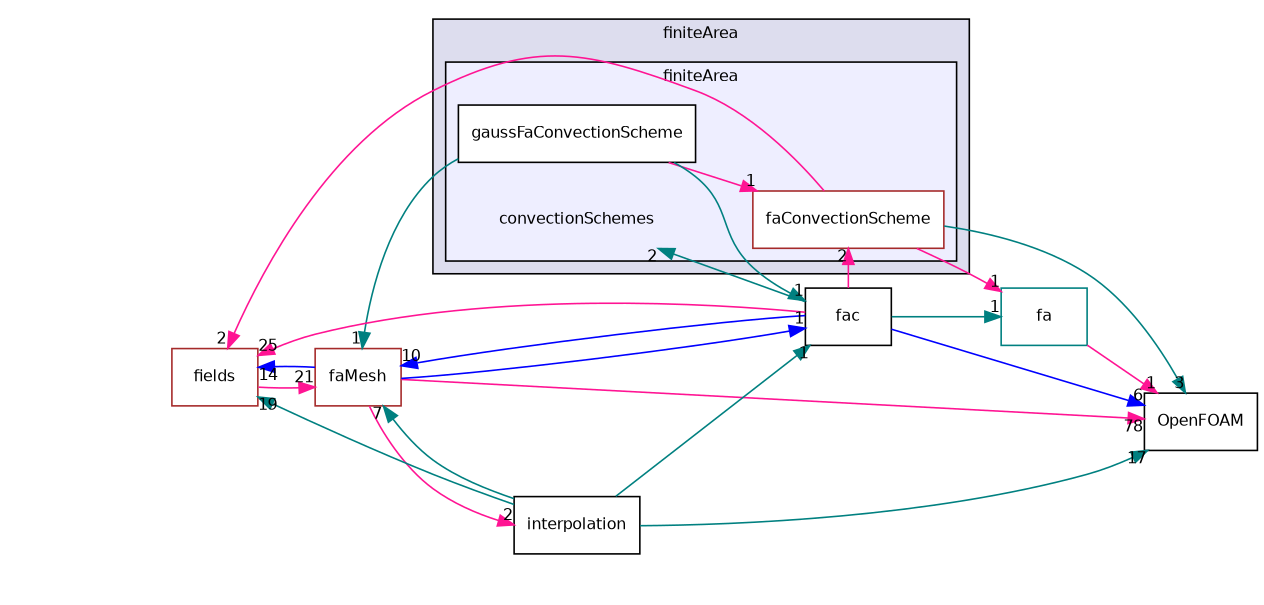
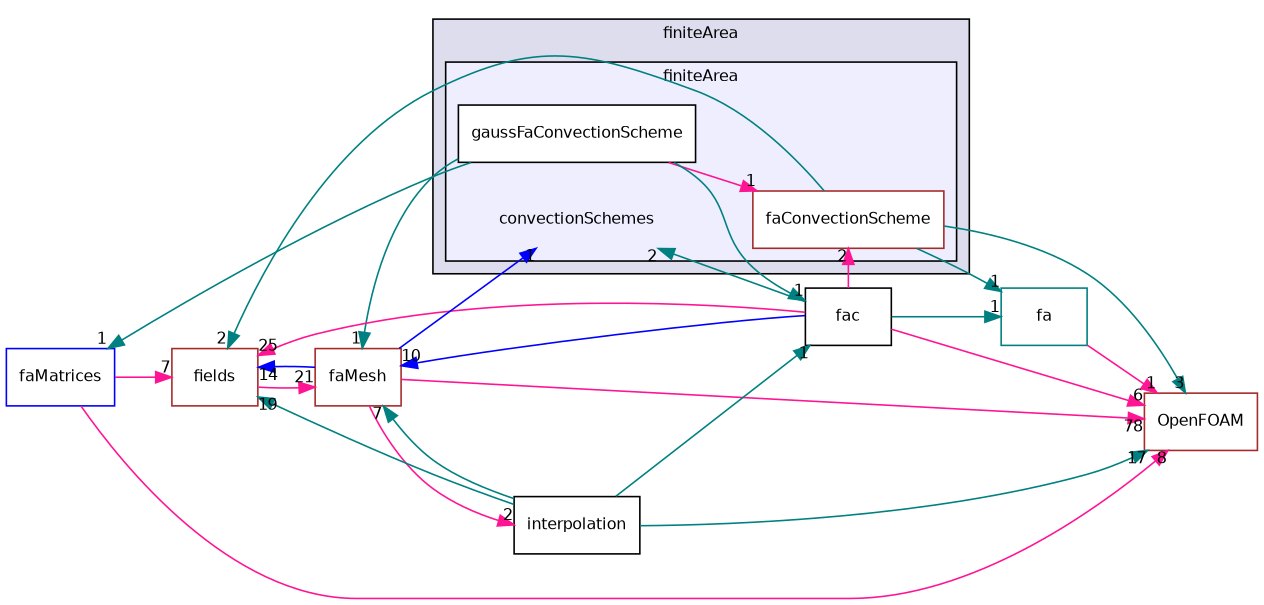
  digraph {
    compound=true
    rankdir=LR
    node [color=brown fontname=Helvetica fontsize=10 shape=box]
    edge [color=teal headlabel=1 labeldistance=1.5 labelfontname=Helvetica labelfontsize=10]
    n1 [label=convectionSchemes shape=plaintext]
    n2 [fillcolor=white label=faConvectionScheme style=filled]
    n3 [color=black fillcolor=white label=gaussFaConvectionScheme style=filled]
    n4 [label=fields]
    n5 [color=teal label=fa]
-   n6 [color=black label=OpenFOAM]
+   n6 [label=OpenFOAM]
+   n7 [color=blue label=faMatrices]
    n8 [color=black label=fac]
    n9 [label=faMesh]
    n10 [color=black label=interpolation]
    subgraph cluster_1 {
      bgcolor="#ddddee"
      fontname=Helvetica
      fontsize=10
      label=finiteArea
      pencolor=black
      subgraph cluster_2 {
        bgcolor="#eeeeff"
        fontname=Helvetica
        fontsize=10
        label=finiteArea
        pencolor=black
        n1
        n2
        n3
      }
    }
-   n2 -> n4 [color=deeppink headlabel=2]
-   n2 -> n5 [color=deeppink]
+   n2 -> n4 [headlabel=2]
+   n2 -> n5
    n2 -> n6 [headlabel=3]
    n3 -> n2 [color=deeppink]
+   n3 -> n7
    n3 -> n8
    n3 -> n9
    n4 -> n9 [color=deeppink headlabel=21]
    n5 -> n6 [color=deeppink]
+   n7 -> n4 [color=deeppink headlabel=7]
+   n7 -> n6 [color=deeppink headlabel=8]
    n8 -> n1 [headlabel=2]
    n8 -> n2 [color=deeppink headlabel=2]
    n8 -> n4 [color=deeppink headlabel=25]
    n8 -> n5
-   n8 -> n6 [color=blue headlabel=6]
+   n8 -> n6 [color=deeppink headlabel=6]
    n8 -> n9 [color=blue headlabel=10]
    n9 -> n4 [color=blue headlabel=14]
    n9 -> n6 [color=deeppink headlabel=78]
-   n9 -> n8 [color=blue]
+   n9 -> n1 [color=blue]
    n9 -> n10 [color=deeppink headlabel=2]
    n10 -> n4 [headlabel=19]
    n10 -> n6 [headlabel=17]
    n10 -> n8
    n10 -> n9 [headlabel=7]
  }
